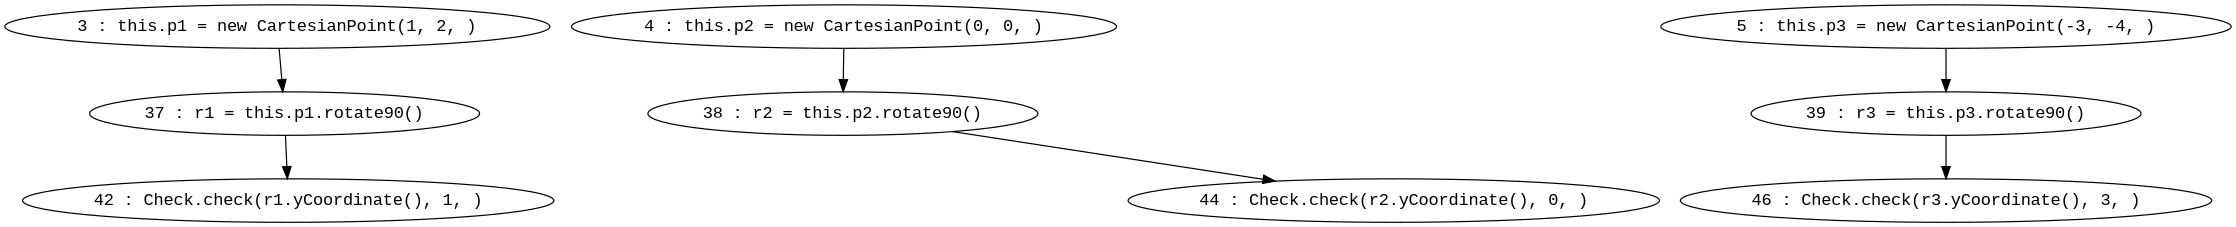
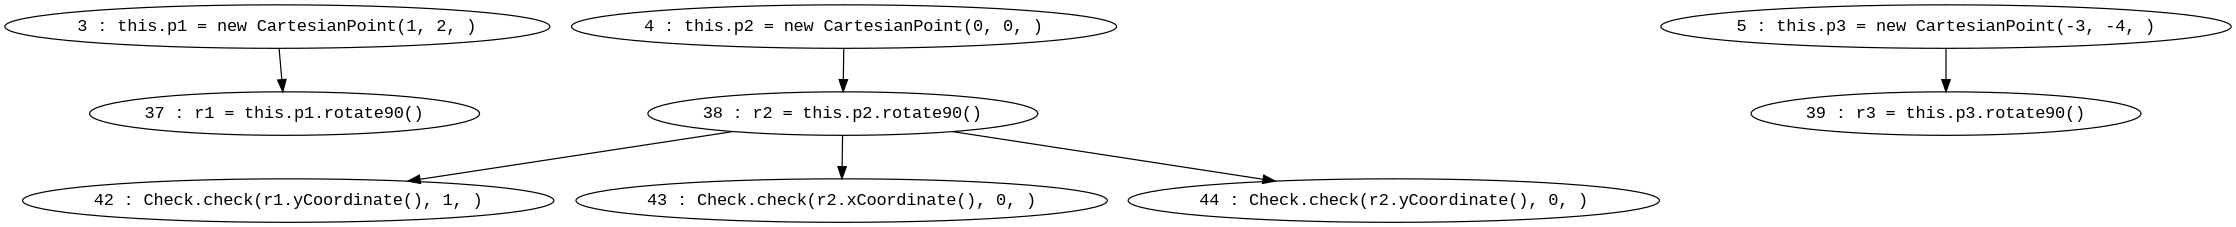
  digraph {
    fontname="Liberation Mono"
    node [fontname="Liberation Mono"]
    edge [fontname="Liberation Mono"]
    "3 : this.p1 = new CartesianPoint(1, 2, )"
    "37 : r1 = this.p1.rotate90()"
    "42 : Check.check(r1.yCoordinate(), 1, )"
    "4 : this.p2 = new CartesianPoint(0, 0, )"
    "38 : r2 = this.p2.rotate90()"
+   "43 : Check.check(r2.xCoordinate(), 0, )"
    "44 : Check.check(r2.yCoordinate(), 0, )"
    "5 : this.p3 = new CartesianPoint(-3, -4, )"
    "39 : r3 = this.p3.rotate90()"
-   "46 : Check.check(r3.yCoordinate(), 3, )"
    "3 : this.p1 = new CartesianPoint(1, 2, )" -> "37 : r1 = this.p1.rotate90()"
-   "37 : r1 = this.p1.rotate90()" -> "42 : Check.check(r1.yCoordinate(), 1, )"
+   "38 : r2 = this.p2.rotate90()" -> "42 : Check.check(r1.yCoordinate(), 1, )"
    "4 : this.p2 = new CartesianPoint(0, 0, )" -> "38 : r2 = this.p2.rotate90()"
+   "38 : r2 = this.p2.rotate90()" -> "43 : Check.check(r2.xCoordinate(), 0, )"
    "38 : r2 = this.p2.rotate90()" -> "44 : Check.check(r2.yCoordinate(), 0, )"
    "5 : this.p3 = new CartesianPoint(-3, -4, )" -> "39 : r3 = this.p3.rotate90()"
-   "39 : r3 = this.p3.rotate90()" -> "46 : Check.check(r3.yCoordinate(), 3, )"
  }
